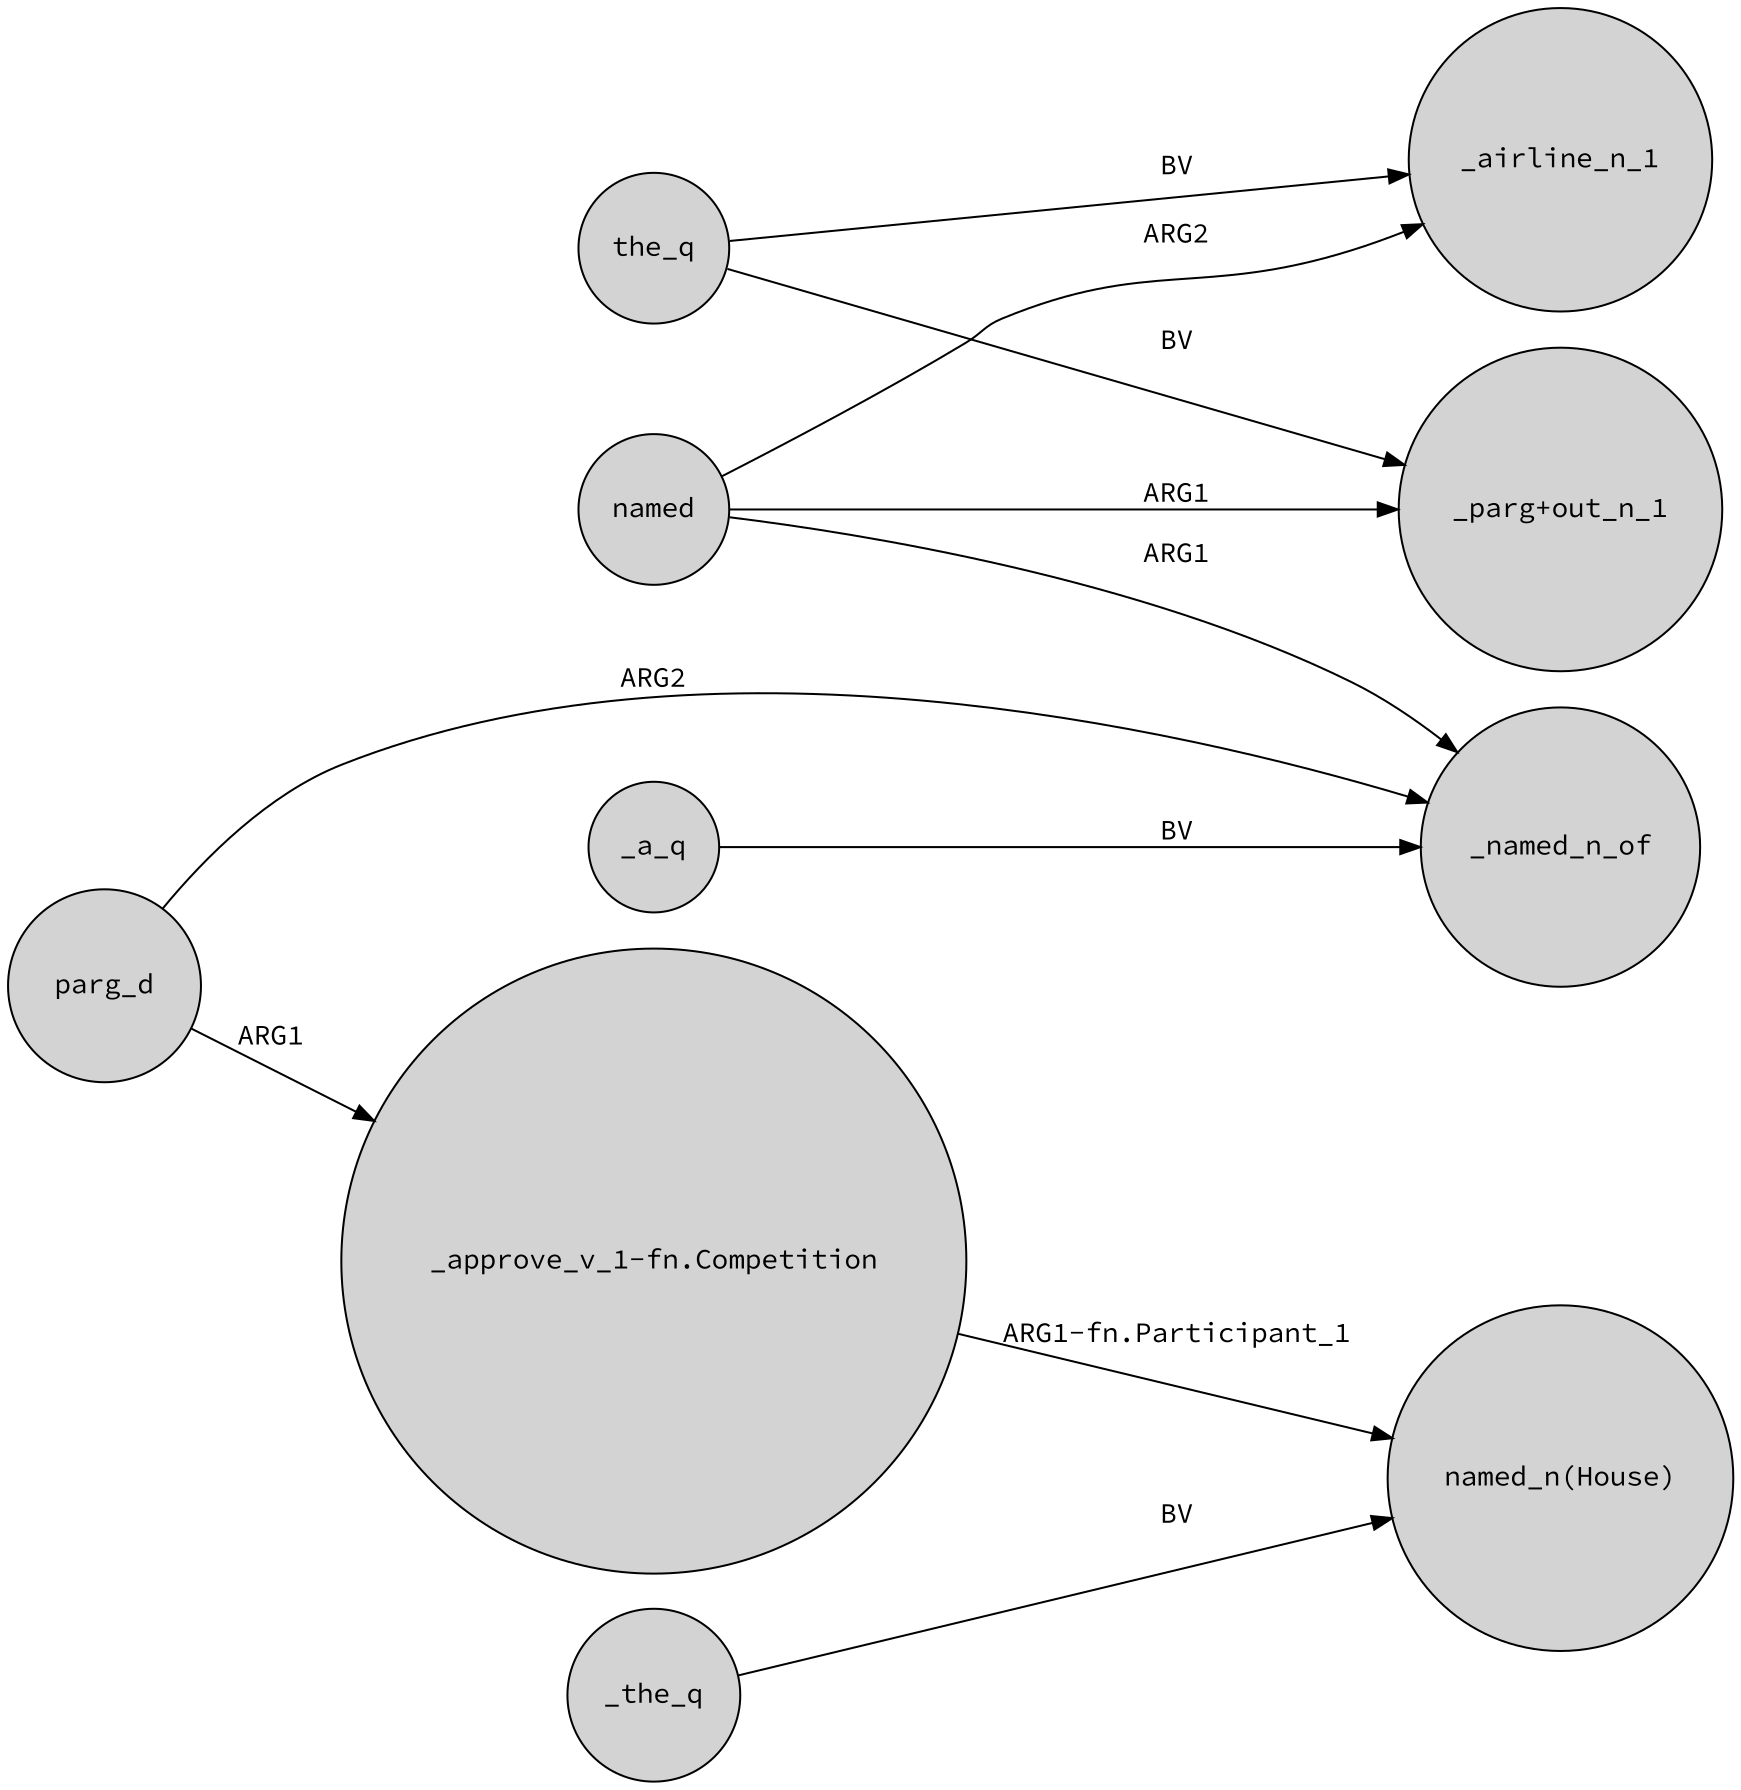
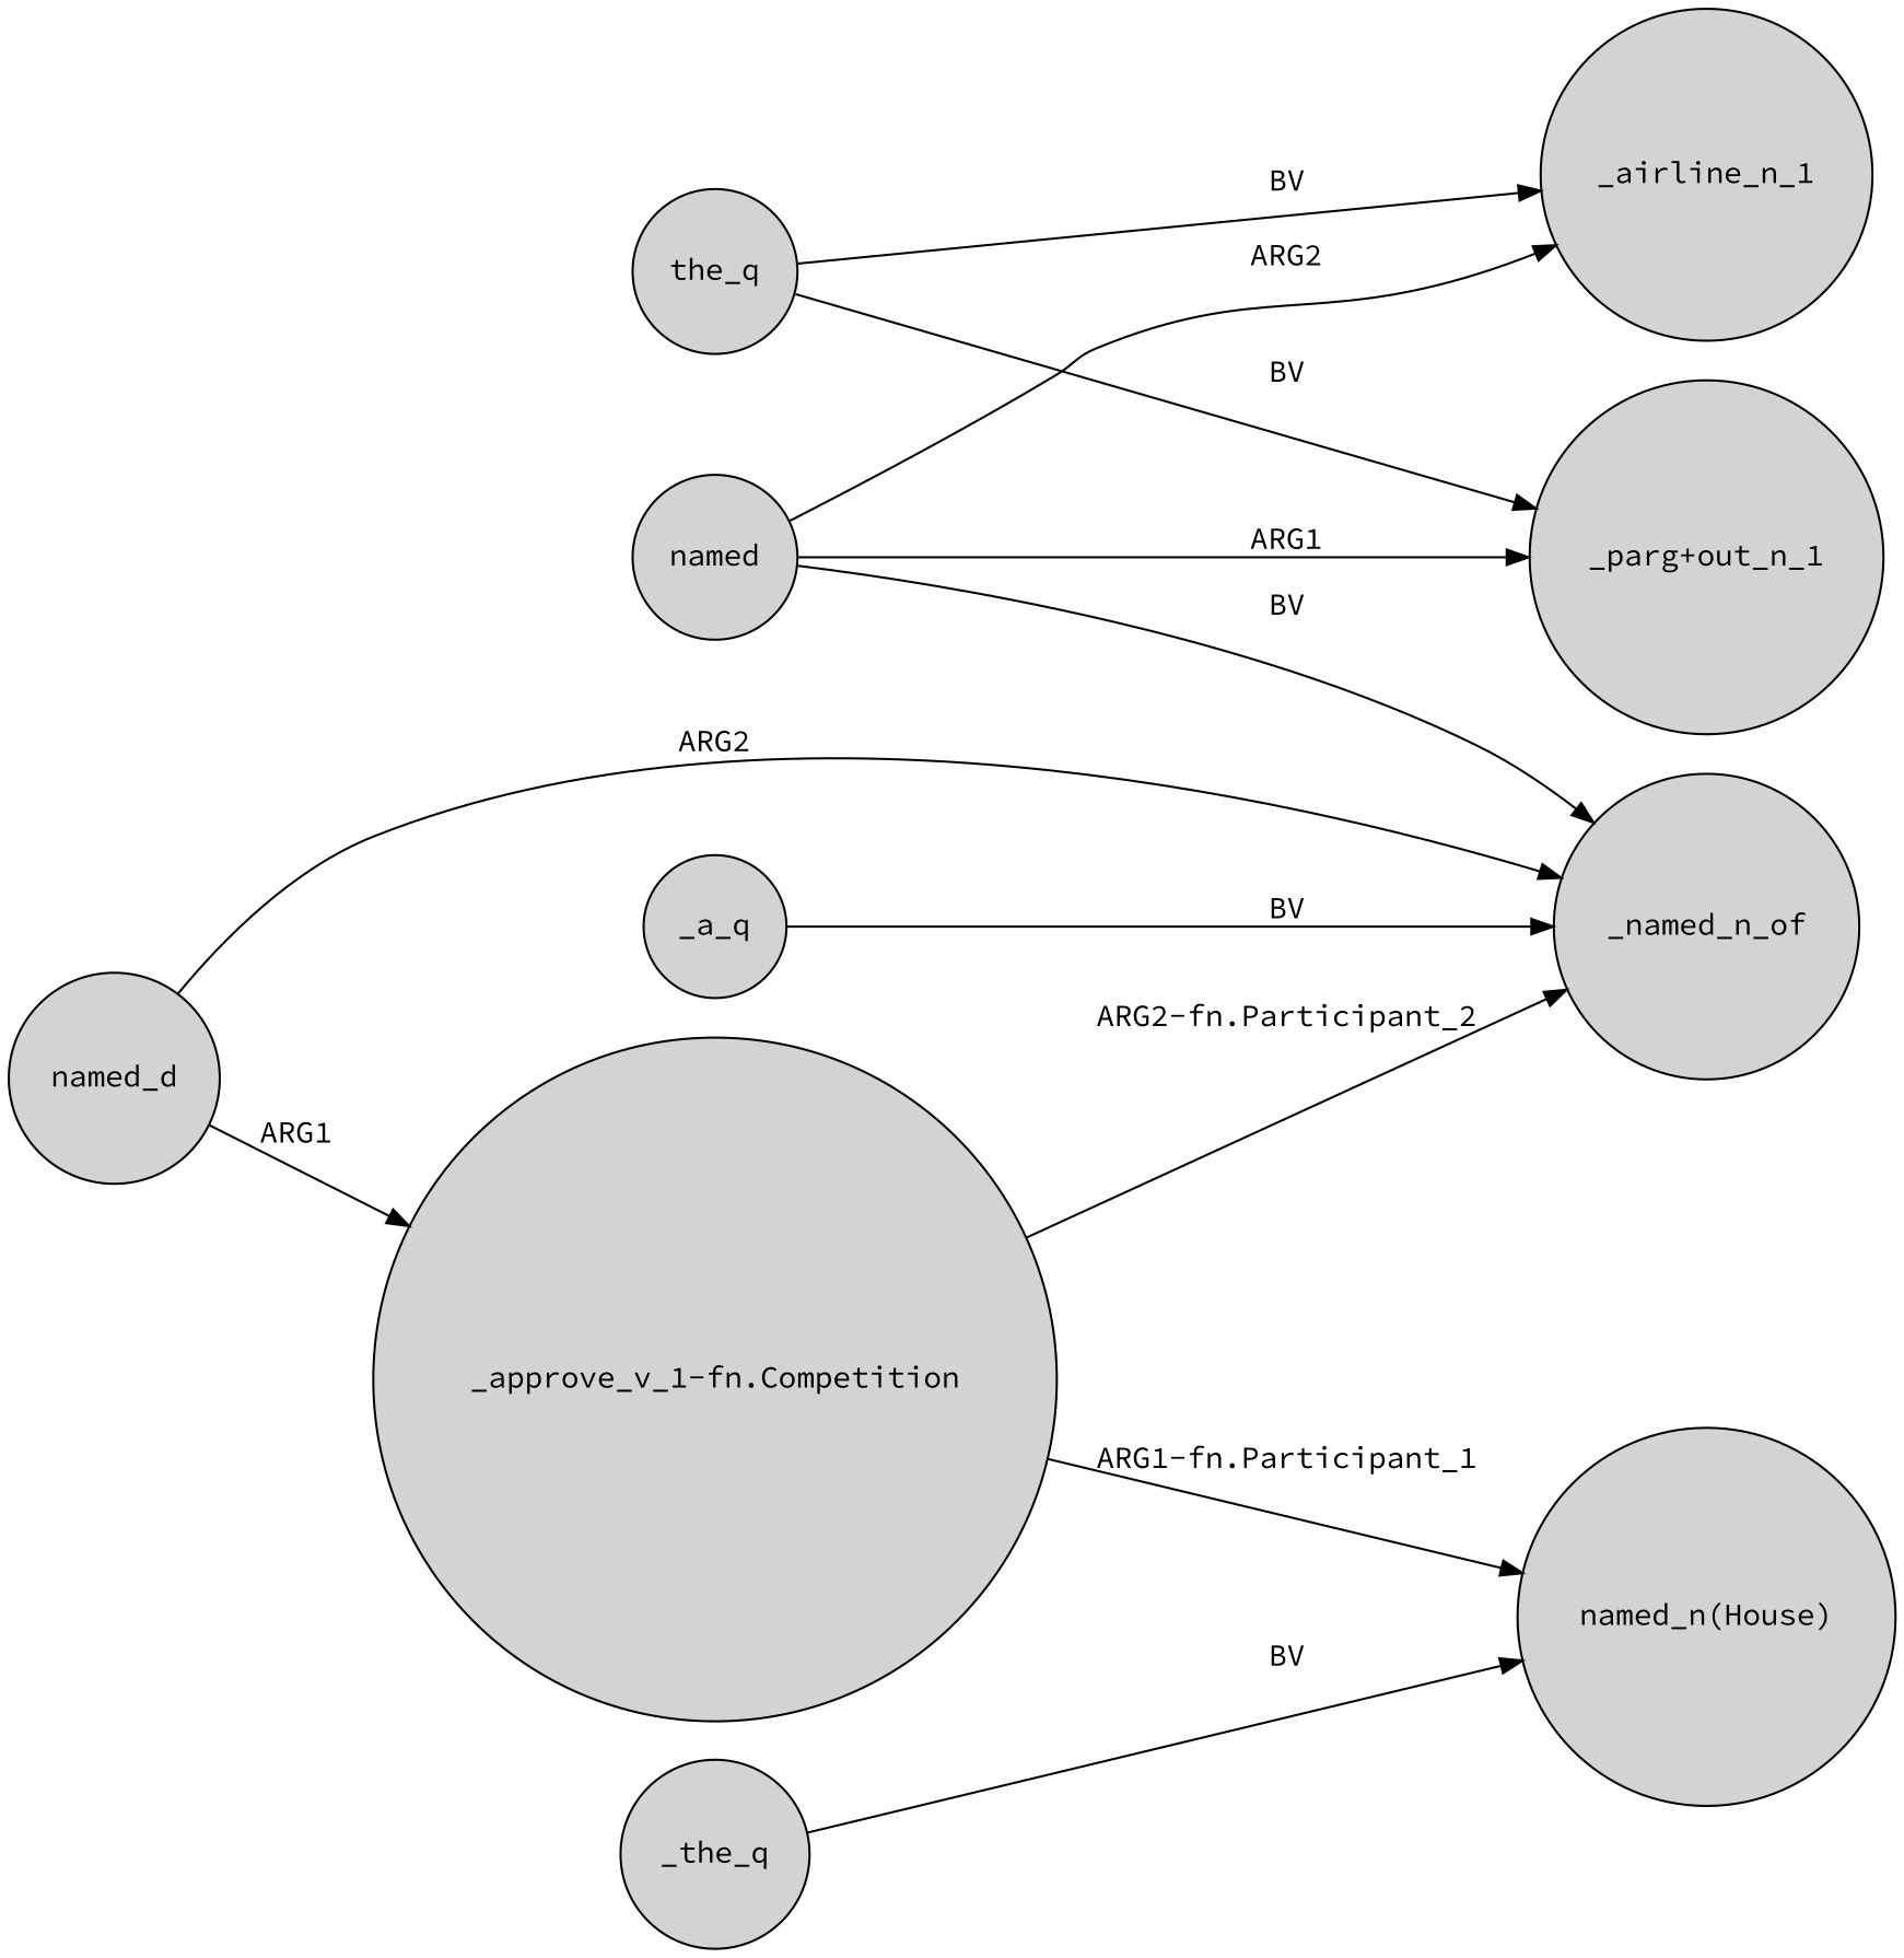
  digraph {
    fontname="Source Code Pro"
    rankdir=LR
    node [fontname="Source Code Pro" shape=circle style=filled]
    edge [fontname="Source Code Pro"]
    n1 [label=the_q]
    _airline_n_1
    n3 [label="_parg+out_n_1"]
    n4 [label=named]
    n5 [label=_named_n_of]
    _the_q
    "named_n(House)"
    "_approve_v_1-fn.Competition"
-   parg_d
+   parg_d [label=named_d]
    _a_q
    n1 -> _airline_n_1 [label=BV]
    n1 -> n3 [label=BV]
    n4 -> _airline_n_1 [label=ARG2]
    n4 -> n3 [label=ARG1]
-   n4 -> n5 [label=ARG1]
+   n4 -> n5 [label=BV]
    _the_q -> "named_n(House)" [label=BV]
+   "_approve_v_1-fn.Competition" -> n5 [label="ARG2-fn.Participant_2"]
    "_approve_v_1-fn.Competition" -> "named_n(House)" [label="ARG1-fn.Participant_1"]
    parg_d -> n5 [label=ARG2]
    parg_d -> "_approve_v_1-fn.Competition" [label=ARG1]
    _a_q -> n5 [label=BV]
  }
